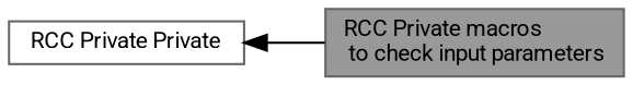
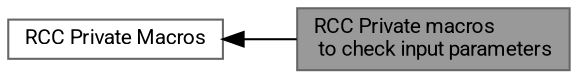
  digraph {
    rankdir=LR
    fontname=Roboto
    node [fontname=Roboto fontsize=10 shape=box style=filled]
    n1 [color=gray40 fillcolor=grey60 fontcolor=black height=0.2 label="RCC Private macros\l to check input parameters" width=0.4]
-   n2 [color=grey40 fillcolor=white height=0.2 label="RCC Private Private" width=0.4]
+   n2 [color=grey40 fillcolor=white height=0.2 label="RCC Private Macros" width=0.4]
    n2 -> n1 [dir=back fontname=Roboto fontsize=10 labelfontname=Helvetica labelfontsize=10 shape=plaintext style=solid]
  }
